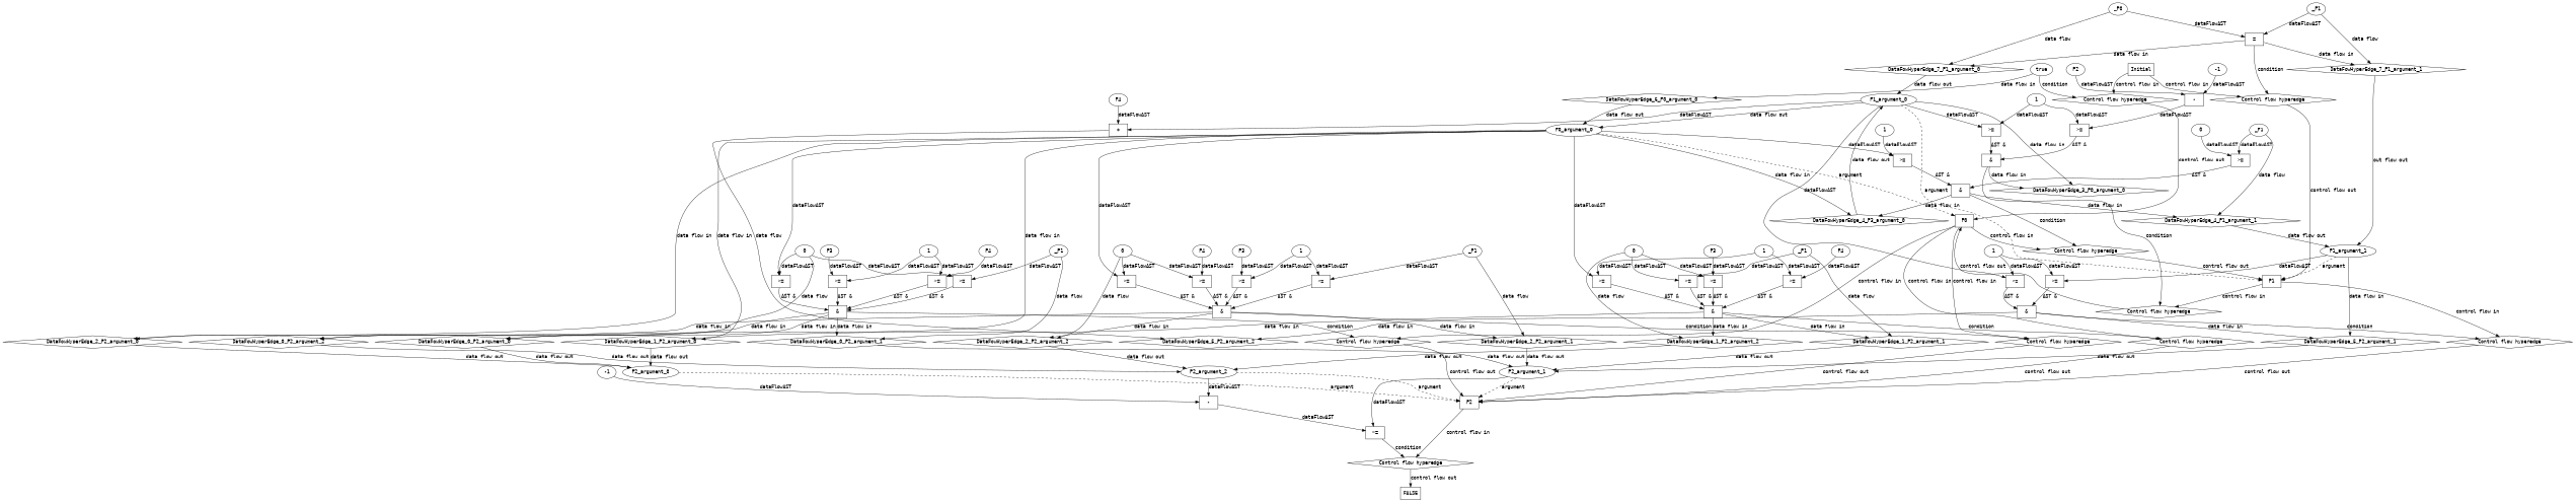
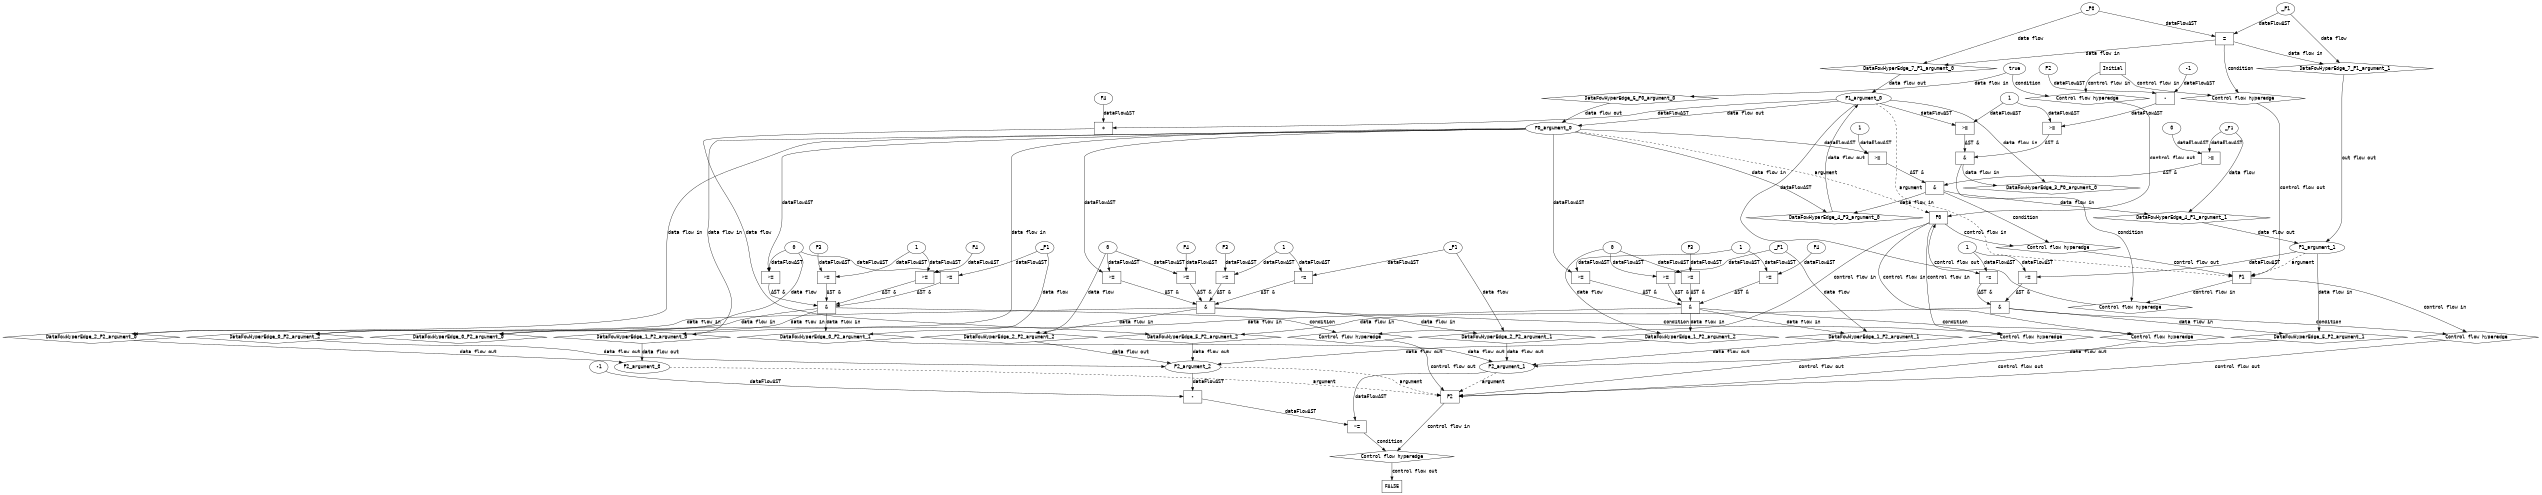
  digraph {
    fontname="DejaVu Sans Mono"
    node [fontname="DejaVu Sans Mono" nodeName=argument0 shape=rect]
    edge [fontname="DejaVu Sans Mono"]
    n1 [label=P0 nodeName=P0]
    n2 [label="Control flow hyperedge" nodeName=ControlFowHyperEdge_0 shape=diamond]
    n3 [label="Control flow hyperedge" nodeName=ControlFowHyperEdge_1 shape=diamond]
    n4 [label="Control flow hyperedge" nodeName=ControlFowHyperEdge_2 shape=diamond]
    n5 [label="Control flow hyperedge" nodeName=ControlFowHyperEdge_4 shape=diamond]
    n6 [label=P2 nodeName=P2]
    n7 [label=P1 nodeName=P1]
    n8 [label="Control flow hyperedge" nodeName=ControlFowHyperEdge_3 shape=diamond]
    n9 [label="Control flow hyperedge" nodeName=ControlFowHyperEdge_5 shape=diamond]
    n10 [label="Control flow hyperedge" nodeName=ControlFowHyperEdge_8 shape=diamond]
    n11 [label=FALSE nodeName=FALSE]
    n12 [label=Initial nodeName=Initial]
    n13 [label="Control flow hyperedge" nodeName=ControlFowHyperEdge_6 shape=diamond]
    n14 [label="Control flow hyperedge" nodeName=ControlFowHyperEdge_7 shape=diamond]
    n15 [label=P2_argument_0 shape=oval]
    n16 [label=P2_argument_1 nodeName=argument1 shape=oval]
    n17 [label=">=" nodeName=xxxFALSE___P2_8xxxguard_0_node_0]
    n18 [label=P2_argument_2 nodeName=argument2 shape=oval]
    n19 [label="-" nodeName=xxxFALSE___P2_8xxxguard_0_node_2]
    n20 [label=P0_argument_0 shape=oval]
    n21 [label=">=" nodeName=xxxP2___P0_0xxxguard1_node_0]
    n22 [label=">=" nodeName=xxxP2___P0_1xxxguard1_node_0]
    n23 [label=">=" nodeName=xxxP2___P0_2xxxguard1_node_0]
    n24 [label=">=" nodeName=xxxP1___P0_4xxxguard_0_node_0]
    n25 [label=DataFowHyperEdge_0_P2_argument_0 nodeName=DataFowHyperEdge_0_P2_argument_0 shape=diamond]
    n26 [label=DataFowHyperEdge_1_P2_argument_0 nodeName=DataFowHyperEdge_1_P2_argument_0 shape=diamond]
    n27 [label=DataFowHyperEdge_2_P2_argument_0 nodeName=DataFowHyperEdge_2_P2_argument_0 shape=diamond]
    n28 [label=DataFowHyperEdge_4_P3_argument_0 nodeName=DataFowHyperEdge_4_P1_argument_0 shape=diamond]
    n29 [label="&" nodeName=xxxP2___P0_0xxx_and]
    n30 [label="&" nodeName=xxxP2___P0_1xxx_and]
    n31 [label="&" nodeName=xxxP2___P0_2xxx_and]
    n32 [label="&" nodeName=xxxP1___P0_4xxx_and]
    n33 [label=P1_argument_0 shape=oval]
    n34 [label=">=" nodeName=xxxP0___P1_3xxxguard_0_node_0]
    n35 [label=">=" nodeName=xxxP2___P1_5xxxguard_0_node_0]
    n36 [label="+" nodeName=xxxP2___P1_5xxxdataFlow_0_node_0]
    n37 [label=DataFowHyperEdge_3_P0_argument_0 nodeName=DataFowHyperEdge_3_P0_argument_0 shape=diamond]
    n38 [label="&" nodeName=xxxP0___P1_3xxx_and]
    n39 [label="&" nodeName=xxxP2___P1_5xxx_and]
    n40 [label=DataFowHyperEdge_5_P2_argument_2 nodeName=DataFowHyperEdge_5_P2_argument_2 shape=diamond]
    n41 [label=P1_argument_1 nodeName=argument1 shape=oval]
    n42 [label=">=" nodeName=xxxP2___P1_5xxxguard1_node_0]
    n43 [label=DataFowHyperEdge_5_P2_argument_1 nodeName=DataFowHyperEdge_5_P2_argument_1 shape=diamond]
    n44 [label=DataFowHyperEdge_0_P2_argument_1 nodeName=DataFowHyperEdge_0_P2_argument_1 shape=diamond]
    n45 [label=DataFowHyperEdge_0_P2_argument_2 nodeName=DataFowHyperEdge_0_P2_argument_2 shape=diamond]
    n46 [label=">=" nodeName=xxxP2___P0_0xxxguard_0_node_0]
    n47 [label=0 nodeName=xxxP2___P0_0xxxdataFlow1_node_0 shape=""]
    n48 [label=_P1 nodeName=xxxP2___P0_0xxxdataFlow_0_node_0 shape=""]
    n49 [label=">=" nodeName=xxxP2___P0_0xxxguard2_node_0]
    n50 [label=P4 nodeName=xxxP2___P0_0xxxguard2_node_1 shape=""]
    n51 [label=1 nodeName=xxxP2___P0_0xxxguard2_node_2 shape=""]
    n52 [label=">=" nodeName=xxxP2___P0_0xxxguard3_node_0]
    n53 [label=P3 nodeName=xxxP2___P0_0xxxguard3_node_1 shape=""]
    n54 [label=DataFowHyperEdge_1_P2_argument_1 nodeName=DataFowHyperEdge_1_P2_argument_1 shape=diamond]
    n55 [label=DataFowHyperEdge_1_P2_argument_2 nodeName=DataFowHyperEdge_1_P2_argument_2 shape=diamond]
    n56 [label=">=" nodeName=xxxP2___P0_1xxxguard_0_node_0]
    n57 [label=0 nodeName=xxxP2___P0_1xxxdataFlow1_node_0 shape=""]
    n58 [label=">=" nodeName=xxxP2___P0_1xxxguard3_node_0]
    n59 [label=_P1 nodeName=xxxP2___P0_1xxxdataFlow_0_node_0 shape=""]
    n60 [label=1 nodeName=xxxP2___P0_1xxxguard1_node_2 shape=""]
    n61 [label=">=" nodeName=xxxP2___P0_1xxxguard2_node_0]
    n62 [label=P4 nodeName=xxxP2___P0_1xxxguard2_node_1 shape=""]
    n63 [label=P3 nodeName=xxxP2___P0_1xxxguard3_node_2 shape=""]
    n64 [label=DataFowHyperEdge_2_P2_argument_1 nodeName=DataFowHyperEdge_2_P2_argument_1 shape=diamond]
    n65 [label=DataFowHyperEdge_2_P2_argument_2 nodeName=DataFowHyperEdge_2_P2_argument_2 shape=diamond]
    n66 [label=">=" nodeName=xxxP2___P0_2xxxguard_0_node_0]
    n67 [label=1 nodeName=xxxP2___P0_2xxxguard_0_node_2 shape=""]
    n68 [label=">=" nodeName=xxxP2___P0_2xxxguard3_node_0]
    n69 [label=_P1 nodeName=xxxP2___P0_2xxxdataFlow_0_node_0 shape=""]
    n70 [label=0 nodeName=xxxP2___P0_2xxxdataFlow1_node_0 shape=""]
    n71 [label=">=" nodeName=xxxP2___P0_2xxxguard2_node_0]
    n72 [label=P4 nodeName=xxxP2___P0_2xxxguard2_node_2 shape=""]
    n73 [label=P3 nodeName=xxxP2___P0_2xxxguard3_node_1 shape=""]
    n74 [label=1 nodeName=xxxP0___P1_3xxxguard_0_node_2 shape=""]
    n75 [label=">=" nodeName=xxxP0___P1_3xxxguard1_node_0]
    n76 [label="-" nodeName=xxxP0___P1_3xxxguard1_node_1]
    n77 [label=P2 nodeName=xxxP0___P1_3xxxguard1_node_2 shape=""]
    n78 [label=-1 nodeName=xxxP0___P1_3xxxguard1_node_3 shape=""]
    n79 [label=DataFowHyperEdge_4_P1_argument_1 nodeName=DataFowHyperEdge_4_P1_argument_1 shape=diamond]
    n80 [label=1 nodeName=xxxP1___P0_4xxxguard_0_node_2 shape=""]
    n81 [label=">=" nodeName=xxxP1___P0_4xxxguard1_node_0]
    n82 [label=0 nodeName=xxxP1___P0_4xxxguard1_node_2 shape=""]
    n83 [label=_P1 nodeName=xxxP1___P0_4xxxdataFlow_0_node_0 shape=""]
    n84 [label=1 nodeName=xxxP2___P1_5xxxguard_0_node_2 shape=""]
    n85 [label=P4 nodeName=xxxP2___P1_5xxxdataFlow_0_node_2 shape=""]
    n86 [label=true nodeName=xxxP0___Initial_6xxxguard_0_node_0 shape=""]
    n87 [label=DataFowHyperEdge_6_P0_argument_0 nodeName=DataFowHyperEdge_6_P0_argument_0 shape=diamond]
    n88 [label="=" nodeName=xxxP1___Initial_7xxxguard_0_node_0]
    n89 [label=DataFowHyperEdge_7_P1_argument_0 nodeName=DataFowHyperEdge_7_P1_argument_0 shape=diamond]
    n90 [label=DataFowHyperEdge_7_P1_argument_1 nodeName=DataFowHyperEdge_7_P1_argument_1 shape=diamond]
    n91 [label=_P1 nodeName=xxxP1___Initial_7xxxdataFlow1_node_0 shape=""]
    n92 [label=_P0 nodeName=xxxP1___Initial_7xxxdataFlow_0_node_0 shape=""]
    n93 [label=-1 nodeName=xxxFALSE___P2_8xxxguard_0_node_4 shape=""]
    n1 -> n2 [label="control flow in"]
    n1 -> n3 [label="control flow in"]
    n1 -> n4 [label="control flow in"]
    n1 -> n5 [label="control flow in"]
    n2 -> n6 [label="control flow out"]
    n3 -> n6 [label="control flow out"]
    n4 -> n6 [label="control flow out"]
    n5 -> n7 [label="control flow out"]
    n6 -> n10 [label="control flow in"]
    n7 -> n8 [label="control flow in"]
    n7 -> n9 [label="control flow in"]
    n8 -> n1 [label="control flow out"]
    n9 -> n6 [label="control flow out"]
    n10 -> n11 [label="control flow out"]
    n12 -> n13 [label="control flow in"]
    n12 -> n14 [label="control flow in"]
    n13 -> n1 [label="control flow out"]
    n14 -> n7 [label="control flow out"]
    n15 -> n6 [label=argument style=dashed]
    n16 -> n6 [label=argument style=dashed]
    n16 -> n17 [label=dataFlowAST]
    n17 -> n10 [label=condition]
    n18 -> n6 [label=argument style=dashed]
    n18 -> n19 [label=dataFlowAST]
    n19 -> n17 [label=dataFlowAST]
    n20 -> n1 [label=argument style=dashed]
    n20 -> n21 [label=dataFlowAST]
    n20 -> n22 [label=dataFlowAST]
    n20 -> n23 [label=dataFlowAST]
    n20 -> n24 [label=dataFlowAST]
    n20 -> n25 [label="data flow in"]
    n20 -> n26 [label="data flow in"]
    n20 -> n27 [label="data flow in"]
    n20 -> n28 [label="data flow in"]
    n21 -> n29 [label="AST &"]
    n22 -> n30 [label="AST &"]
    n23 -> n31 [label="AST &"]
    n24 -> n32 [label="AST &"]
-   n25 -> n15 [label="data flow out"]
    n26 -> n15 [label="data flow out"]
    n27 -> n15 [label="data flow out"]
    n28 -> n33 [label="data flow out"]
    n29 -> n2 [label=condition]
    n29 -> n25 [label="data flow in"]
    n29 -> n44 [label="data flow in"]
    n29 -> n45 [label="data flow in"]
    n30 -> n3 [label=condition]
    n30 -> n26 [label="data flow in"]
    n30 -> n54 [label="data flow in"]
    n30 -> n55 [label="data flow in"]
    n31 -> n4 [label=condition]
    n31 -> n27 [label="data flow in"]
    n31 -> n64 [label="data flow in"]
    n31 -> n65 [label="data flow in"]
    n32 -> n5 [label=condition]
    n32 -> n28 [label="data flow in"]
    n32 -> n79 [label="data flow in"]
    n33 -> n7 [label=argument style=dashed]
    n33 -> n20 [label="data flow out"]
    n33 -> n34 [label=dataFlowAST]
    n33 -> n35 [label=dataFlowAST]
    n33 -> n36 [label=dataFlowAST]
    n33 -> n37 [label="data flow in"]
    n34 -> n38 [label="AST &"]
    n35 -> n39 [label="AST &"]
    n36 -> n40 [label="data flow"]
    n38 -> n8 [label=condition]
    n38 -> n37 [label="data flow in"]
    n39 -> n9 [label=condition]
    n39 -> n40 [label="data flow in"]
    n39 -> n43 [label="data flow in"]
+   n40 -> n18 [label="data flow out"]
    n41 -> n7 [label=argument style=dashed]
    n41 -> n42 [label=dataFlowAST]
    n41 -> n43 [label="data flow in"]
    n42 -> n39 [label="AST &"]
    n43 -> n16 [label="data flow out"]
    n44 -> n16 [label="data flow out"]
    n45 -> n18 [label="data flow out"]
    n46 -> n29 [label="AST &"]
    n47 -> n21 [label=dataFlowAST]
    n47 -> n45 [label="data flow"]
    n47 -> n46 [label=dataFlowAST]
    n48 -> n44 [label="data flow"]
    n48 -> n46 [label=dataFlowAST]
    n49 -> n29 [label="AST &"]
    n50 -> n49 [label=dataFlowAST]
    n51 -> n49 [label=dataFlowAST]
    n51 -> n52 [label=dataFlowAST]
    n52 -> n29 [label="AST &"]
    n53 -> n52 [label=dataFlowAST]
    n54 -> n16 [label="data flow out"]
    n55 -> n18 [label="data flow out"]
    n56 -> n30 [label="AST &"]
    n57 -> n55 [label="data flow"]
    n57 -> n56 [label=dataFlowAST]
    n57 -> n58 [label=dataFlowAST]
    n58 -> n30 [label="AST &"]
    n59 -> n54 [label="data flow"]
    n59 -> n56 [label=dataFlowAST]
    n60 -> n22 [label=dataFlowAST]
    n60 -> n61 [label=dataFlowAST]
    n61 -> n30 [label="AST &"]
    n62 -> n61 [label=dataFlowAST]
    n63 -> n58 [label=dataFlowAST]
    n64 -> n16 [label="data flow out"]
    n65 -> n18 [label="data flow out"]
    n66 -> n31 [label="AST &"]
    n67 -> n66 [label=dataFlowAST]
    n67 -> n68 [label=dataFlowAST]
    n68 -> n31 [label="AST &"]
    n69 -> n64 [label="data flow"]
    n69 -> n66 [label=dataFlowAST]
    n70 -> n23 [label=dataFlowAST]
    n70 -> n65 [label="data flow"]
    n70 -> n71 [label=dataFlowAST]
    n71 -> n31 [label="AST &"]
    n72 -> n71 [label=dataFlowAST]
    n73 -> n68 [label=dataFlowAST]
    n74 -> n34 [label=dataFlowAST]
    n74 -> n75 [label=dataFlowAST]
    n75 -> n38 [label="AST &"]
    n76 -> n75 [label=dataFlowAST]
    n77 -> n76 [label=dataFlowAST]
    n78 -> n76 [label=dataFlowAST]
    n79 -> n41 [label="data flow out"]
    n80 -> n24 [label=dataFlowAST]
    n81 -> n32 [label="AST &"]
    n82 -> n81 [label=dataFlowAST]
    n83 -> n79 [label="data flow"]
    n83 -> n81 [label=dataFlowAST]
    n84 -> n35 [label=dataFlowAST]
    n84 -> n42 [label=dataFlowAST]
    n85 -> n36 [label=dataFlowAST]
    n86 -> n13 [label=condition]
    n86 -> n87 [label="data flow in"]
    n87 -> n20 [label="data flow out"]
    n88 -> n14 [label=condition]
    n88 -> n89 [label="data flow in"]
    n88 -> n90 [label="data flow in"]
    n89 -> n33 [label="data flow out"]
    n90 -> n41 [label="out flow out"]
    n91 -> n88 [label=dataFlowAST]
    n91 -> n90 [label="data flow"]
    n92 -> n88 [label=dataFlowAST]
    n92 -> n89 [label="data flow"]
    n93 -> n19 [label=dataFlowAST]
  }
